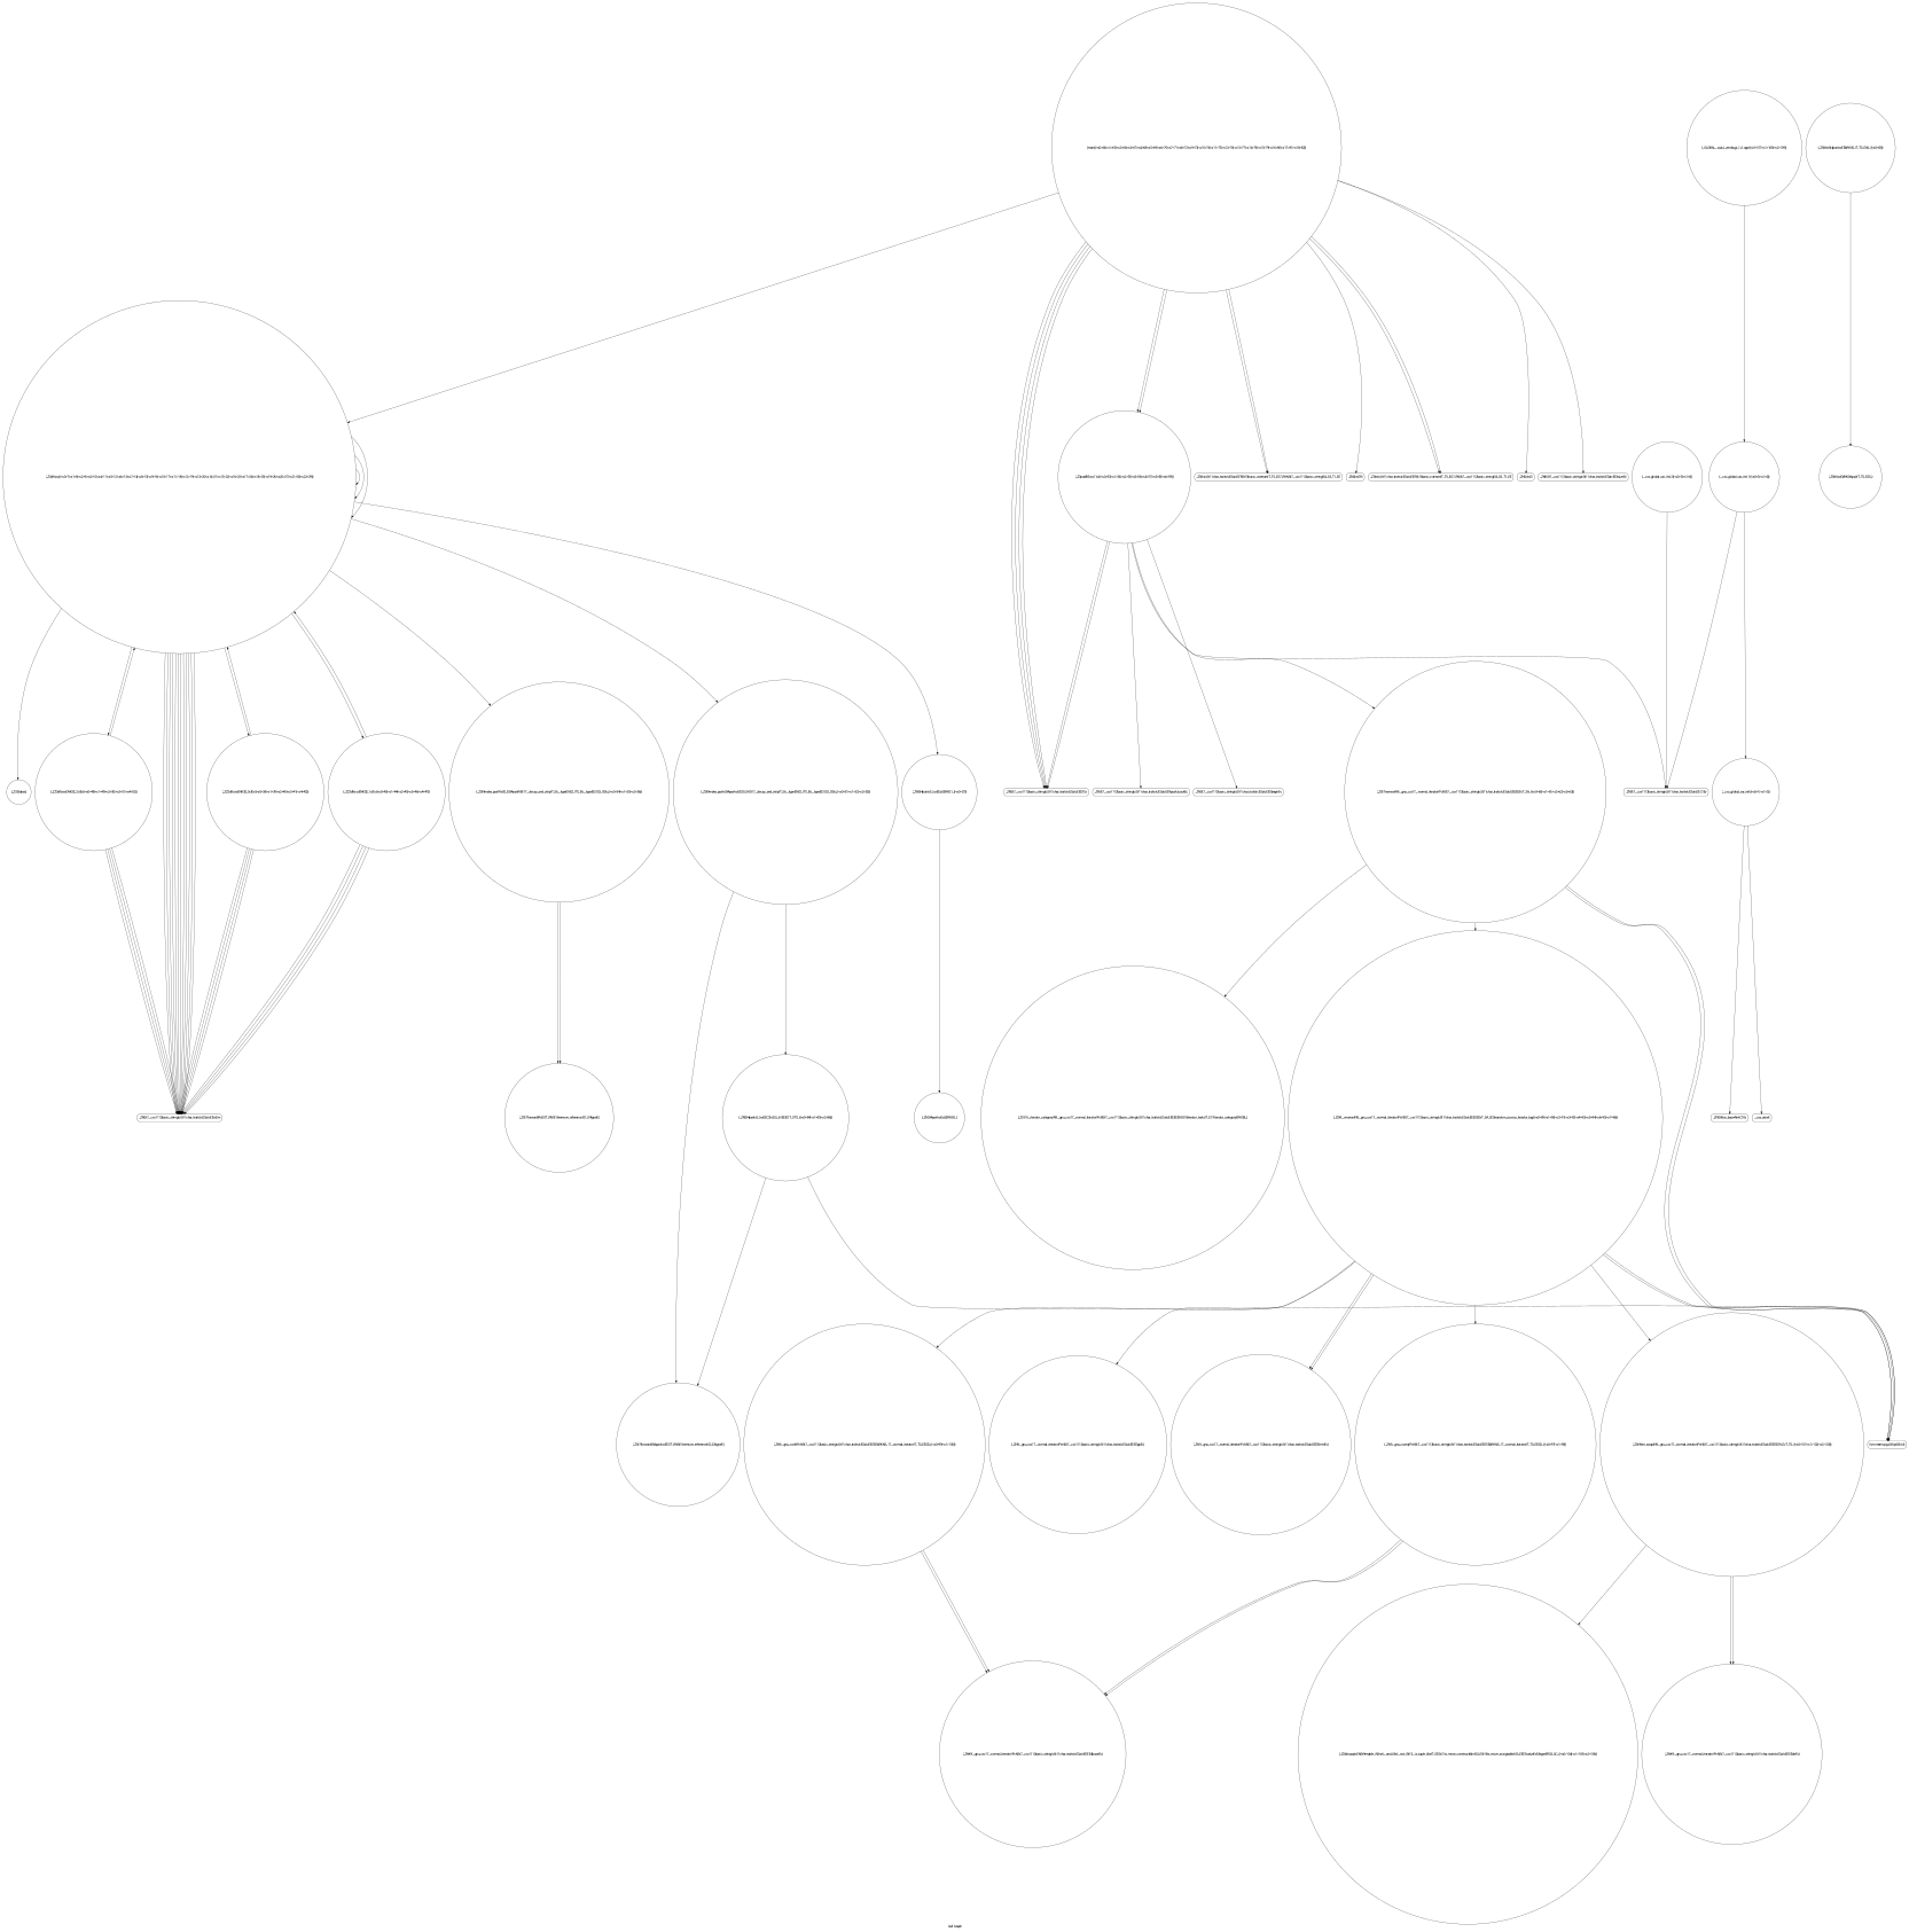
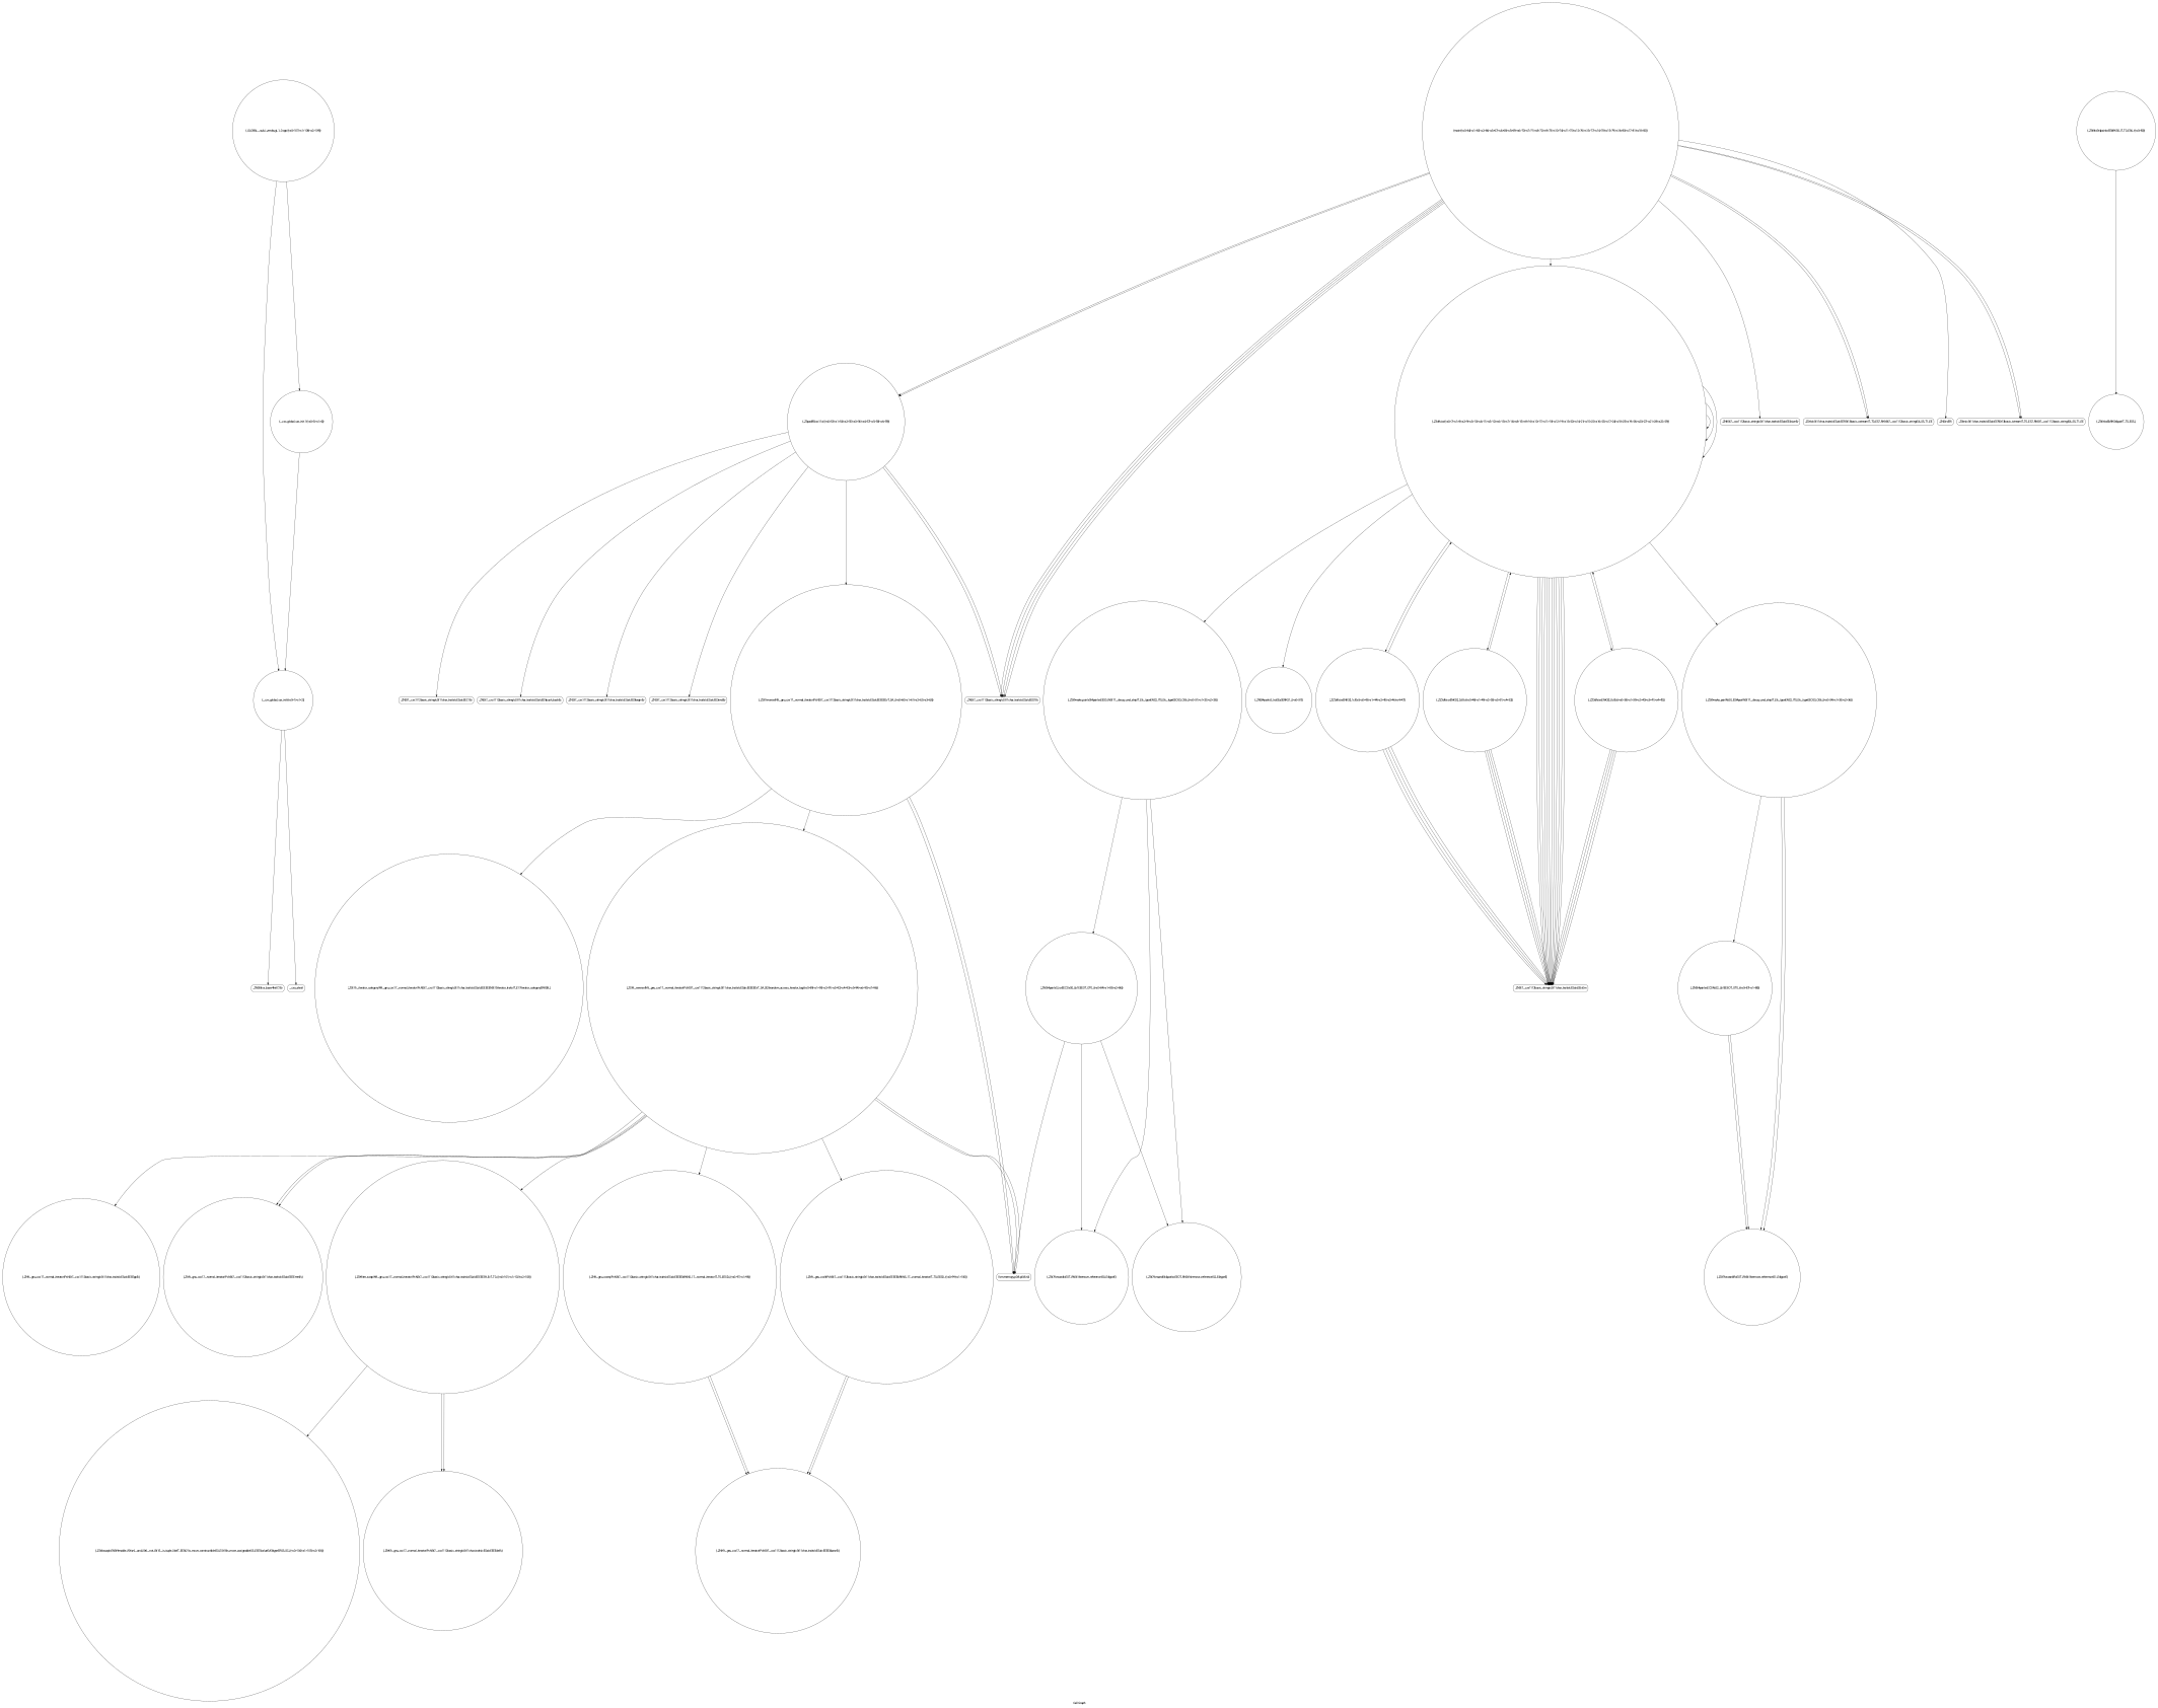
  digraph {
    fontname=Roboto
    label="Call Graph"
    node [fontname=Roboto shape=circle]
    edge [color=black fontname=Roboto tailport=s0]
    n1 [label="{__cxx_global_var_init|{<s0>1|<s1>2}}"]
    n2 [label="{_ZNSt8ios_base4InitC1Ev}" shape=Mrecord]
    n3 [label="{__cxa_atexit}" shape=Mrecord]
    n4 [label="{_ZN9__gnu_cxxeqIPcNSt7__cxx1112basic_stringIcSt11char_traitsIcESaIcEEEEEbRKNS_17__normal_iteratorIT_T0_EESD_|{<s0>97|<s1>98}}"]
    n5 [label="{_ZNK9__gnu_cxx17__normal_iteratorIPcNSt7__cxx1112basic_stringIcSt11char_traitsIcESaIcEEEE4baseEv}"]
-   n6 [label="{__cxx_global_var_init.2|{<s0>5|<s1>6}}"]
    n7 [label="{_ZNSt7__cxx1112basic_stringIcSt11char_traitsIcESaIcEEC1Ev}" shape=Mrecord]
    n8 [label="{_ZNK9__gnu_cxx17__normal_iteratorIPcNSt7__cxx1112basic_stringIcSt11char_traitsIcESaIcEEEEdeEv}"]
    n9 [label="{_ZNSt7__cxx1112basic_stringIcSt11char_traitsIcESaIcEEixEm}" shape=Mrecord]
    n10 [label="{_ZSt7reverseIN9__gnu_cxx17__normal_iteratorIPcNSt7__cxx1112basic_stringIcSt11char_traitsIcESaIcEEEEEEvT_SA_|{<s0>60|<s1>61|<s2>62|<s3>63}}"]
    n11 [label="{llvm.memcpy.p0i8.p0i8.i64}" shape=Mrecord]
    n12 [label="{_ZSt19__iterator_categoryIN9__gnu_cxx17__normal_iteratorIPcNSt7__cxx1112basic_stringIcSt11char_traitsIcESaIcEEEEEENSt15iterator_traitsIT_E17iterator_categoryERKSB_}"]
    n13 [label="{_ZSt9__reverseIN9__gnu_cxx17__normal_iteratorIPcNSt7__cxx1112basic_stringIcSt11char_traitsIcESaIcEEEEEEvT_SA_St26random_access_iterator_tag|{<s0>89|<s1>90|<s2>91|<s3>92|<s4>93|<s5>94|<s6>95|<s7>96}}"]
    n14 [label="{_ZN9__gnu_cxx17__normal_iteratorIPcNSt7__cxx1112basic_stringIcSt11char_traitsIcESaIcEEEEppEv}"]
    n15 [label="{_ZN9__gnu_cxx17__normal_iteratorIPcNSt7__cxx1112basic_stringIcSt11char_traitsIcESaIcEEEEmmEv}"]
    n16 [label="{_ZN9__gnu_cxxltIPcNSt7__cxx1112basic_stringIcSt11char_traitsIcESaIcEEEEEbRKNS_17__normal_iteratorIT_T0_EESD_|{<s0>99|<s1>100}}"]
    n17 [label="{_ZSt9iter_swapIN9__gnu_cxx17__normal_iteratorIPcNSt7__cxx1112basic_stringIcSt11char_traitsIcESaIcEEEEES9_EvT_T0_|{<s0>101|<s1>102|<s2>103}}"]
    n18 [label="{_ZSt4swapIcENSt9enable_ifIXsr6__and_ISt6__not_ISt15__is_tuple_likeIT_EESt21is_move_constructibleIS3_ESt18is_move_assignableIS3_EEE5valueEvE4typeERS3_SC_|{<s0>104|<s1>105|<s2>106}}"]
    n19 [label="{_ZNKSt7__cxx1112basic_stringIcSt11char_traitsIcESaIcEE4sizeEv}" shape=Mrecord]
    n20 [label="{_ZStltIxxEbRKSt4pairIT_T0_ES5_}"]
-   n21 [label="{_ZNSt4pairIxxEaSERKS0_}"]
    n22 [label="{__cxx_global_var_init.1|{<s0>3|<s1>4}}"]
-   n23 [label="{_ZSt3absx}"]
    n24 [label="{_Z3padB5cxx11xi|{<s0>53|<s1>54|<s2>55|<s3>56|<s4>57|<s5>58|<s6>59}}"]
    n25 [label="{_ZNSt7__cxx1112basic_stringIcSt11char_traitsIcESaIcEE9push_backEc}" shape=Mrecord]
    n26 [label="{_ZNSt7__cxx1112basic_stringIcSt11char_traitsIcESaIcEED1Ev}" shape=Mrecord]
    n27 [label="{_ZNSt7__cxx1112basic_stringIcSt11char_traitsIcESaIcEE5beginEv}" shape=Mrecord]
+   n28 [label="{_ZNSt7__cxx1112basic_stringIcSt11char_traitsIcESaIcEE3endEv}" shape=Mrecord]
    n29 [label="{_Z3dfsixx|{<s0>7|<s1>8|<s2>9|<s3>10|<s4>11|<s5>12|<s6>13|<s7>14|<s8>15|<s9>16|<s10>17|<s11>18|<s12>19|<s13>20|<s14>21|<s15>22|<s16>23|<s17>24|<s18>25|<s19>26|<s20>27|<s21>28|<s22>29}}"]
    n30 [label="{_ZSt9make_pairIRxS0_ESt4pairINSt17__decay_and_stripIT_E6__typeENS2_IT0_E6__typeEEOS3_OS6_|{<s0>34|<s1>35|<s2>36}}"]
    n31 [label="{_ZSt9make_pairIxSt4pairIxxEES0_INSt17__decay_and_stripIT_E6__typeENS2_IT0_E6__typeEEOS3_OS6_|{<s0>31|<s1>32|<s2>33}}"]
    n32 [label="{_ZNSt4pairIxS_IxxEEaSERKS1_|{<s0>37}}"]
    n33 [label="{_ZZ3dfsixxENK3$_0clEv|{<s0>38|<s1>39|<s2>40|<s3>41|<s4>42}}"]
    n34 [label="{_ZZ3dfsixxENK3$_1clEv|{<s0>43|<s1>44|<s2>45|<s3>46|<s4>47}}"]
    n35 [label="{_ZZ3dfsixxENK3$_2clEv|{<s0>48|<s1>49|<s2>50|<s3>51|<s4>52}}"]
    n36 [label="{_ZSt7forwardIRxEOT_RNSt16remove_referenceIS1_E4typeE}"]
+   n37 [label="{_ZNSt4pairIxxEC2IRxS2_Lb1EEEOT_OT0_|{<s0>87|<s1>88}}"]
+   n38 [label="{_ZSt7forwardIxEOT_RNSt16remove_referenceIS0_E4typeE}"]
    n39 [label="{_ZSt7forwardISt4pairIxxEEOT_RNSt16remove_referenceIS2_E4typeE}"]
    n40 [label="{_ZNSt4pairIxS_IxxEEC2IxS0_Lb1EEEOT_OT0_|{<s0>84|<s1>85|<s2>86}}"]
    n41 [label="{_ZStltIxSt4pairIxxEEbRKS0_IT_T0_ES6_|{<s0>83}}"]
    n42 [label="{_ZStlsIcSt11char_traitsIcESaIcEERSt13basic_ostreamIT_T0_ES7_RKNSt7__cxx1112basic_stringIS4_S5_T1_EE}" shape=Mrecord]
    n43 [label="{_ZNSirsERi}" shape=Mrecord]
    n44 [label="{_GLOBAL__sub_I_zerokugi_1_0.cpp|{<s0>107|<s1>108|<s2>109}}"]
    n45 [label="{_ZStrsIcSt11char_traitsIcESaIcEERSt13basic_istreamIT_T0_ES7_RNSt7__cxx1112basic_stringIS4_S5_T1_EE}" shape=Mrecord]
    n46 [label="{main|{<s0>64|<s1>65|<s2>66|<s3>67|<s4>68|<s5>69|<s6>70|<s7>71|<s8>72|<s9>73|<s10>74|<s11>75|<s12>76|<s13>77|<s14>78|<s15>79|<s16>80|<s17>81|<s18>82}}"]
-   n47 [label="{_ZNSolsEi}" shape=Mrecord]
    n1 -> n2
    n1 -> n3 [tailport=s1]
    n4 -> n5
    n4 -> n5 [tailport=s1]
-   n6 -> n7
    n10 -> n11
    n10 -> n11 [tailport=s1]
    n10 -> n12 [tailport=s2]
    n10 -> n13 [tailport=s3]
    n13 -> n4
    n13 -> n11 [tailport=s3]
    n13 -> n11 [tailport=s4]
    n13 -> n14 [tailport=s6]
    n13 -> n15 [tailport=s1]
    n13 -> n15 [tailport=s7]
    n13 -> n16 [tailport=s2]
    n13 -> n17 [tailport=s5]
    n16 -> n5
    n16 -> n5 [tailport=s1]
    n17 -> n8
    n17 -> n8 [tailport=s1]
    n17 -> n18 [tailport=s2]
    n22 -> n1 [tailport=s1]
-   n22 -> n7
    n24 -> n7
    n24 -> n10 [tailport=s5]
    n24 -> n25 [tailport=s1]
    n24 -> n26 [tailport=s2]
    n24 -> n26 [tailport=s6]
    n24 -> n27 [tailport=s3]
+   n24 -> n28 [tailport=s4]
    n29 -> n9 [tailport=s5]
    n29 -> n9 [tailport=s6]
    n29 -> n9 [tailport=s7]
    n29 -> n9 [tailport=s8]
    n29 -> n9 [tailport=s13]
    n29 -> n9 [tailport=s14]
    n29 -> n9 [tailport=s15]
    n29 -> n9 [tailport=s16]
    n29 -> n9 [tailport=s18]
    n29 -> n9 [tailport=s19]
    n29 -> n9 [tailport=s20]
    n29 -> n9 [tailport=s21]
-   n29 -> n23
    n29 -> n29 [tailport=s9]
    n29 -> n29 [tailport=s17]
    n29 -> n29 [tailport=s22]
    n29 -> n30 [tailport=s1]
    n29 -> n31 [tailport=s2]
    n29 -> n32 [tailport=s4]
    n29 -> n33 [tailport=s10]
    n29 -> n34 [tailport=s11]
    n29 -> n35 [tailport=s12]
    n30 -> n36
    n30 -> n36 [tailport=s1]
+   n30 -> n37 [tailport=s2]
+   n31 -> n38
    n31 -> n39 [tailport=s1]
    n31 -> n40 [tailport=s2]
-   n32 -> n21
    n33 -> n9
    n33 -> n9 [tailport=s1]
    n33 -> n9 [tailport=s2]
    n33 -> n9 [tailport=s3]
    n33 -> n29 [tailport=s4]
    n34 -> n9
    n34 -> n9 [tailport=s1]
    n34 -> n9 [tailport=s2]
    n34 -> n9 [tailport=s3]
    n34 -> n29 [tailport=s4]
    n35 -> n9
    n35 -> n9 [tailport=s1]
    n35 -> n9 [tailport=s2]
    n35 -> n9 [tailport=s3]
    n35 -> n29 [tailport=s4]
+   n37 -> n36
+   n37 -> n36 [tailport=s1]
    n40 -> n11 [tailport=s2]
+   n40 -> n38
    n40 -> n39 [tailport=s1]
    n41 -> n20
+   n44 -> n1
    n44 -> n22 [tailport=s1]
    n46 -> n19 [tailport=s4]
    n46 -> n24 [tailport=s9]
    n46 -> n24 [tailport=s12]
    n46 -> n26 [tailport=s15]
    n46 -> n26 [tailport=s16]
    n46 -> n26 [tailport=s17]
    n46 -> n26 [tailport=s18]
    n46 -> n29 [tailport=s5]
    n46 -> n42 [tailport=s10]
    n46 -> n42 [tailport=s13]
    n46 -> n43 [tailport=s1]
    n46 -> n45 [tailport=s2]
    n46 -> n45 [tailport=s3]
-   n46 -> n47 [tailport=s7]
  }
